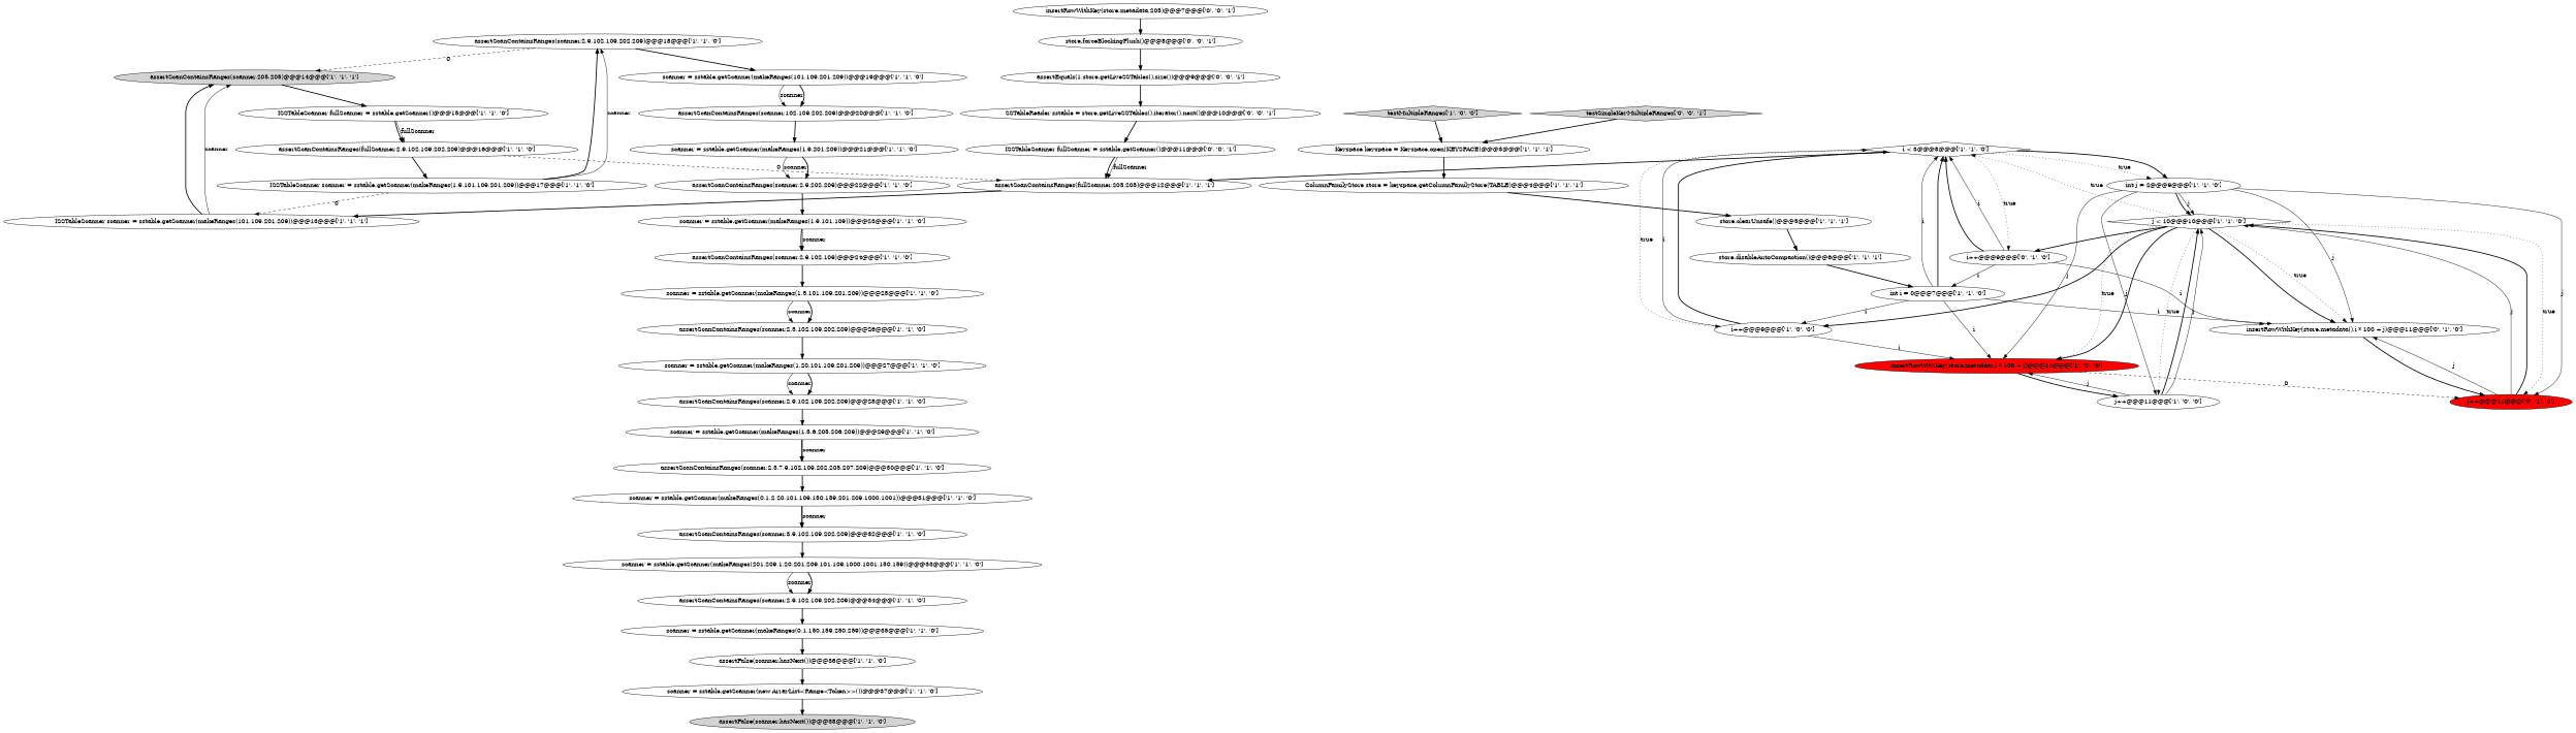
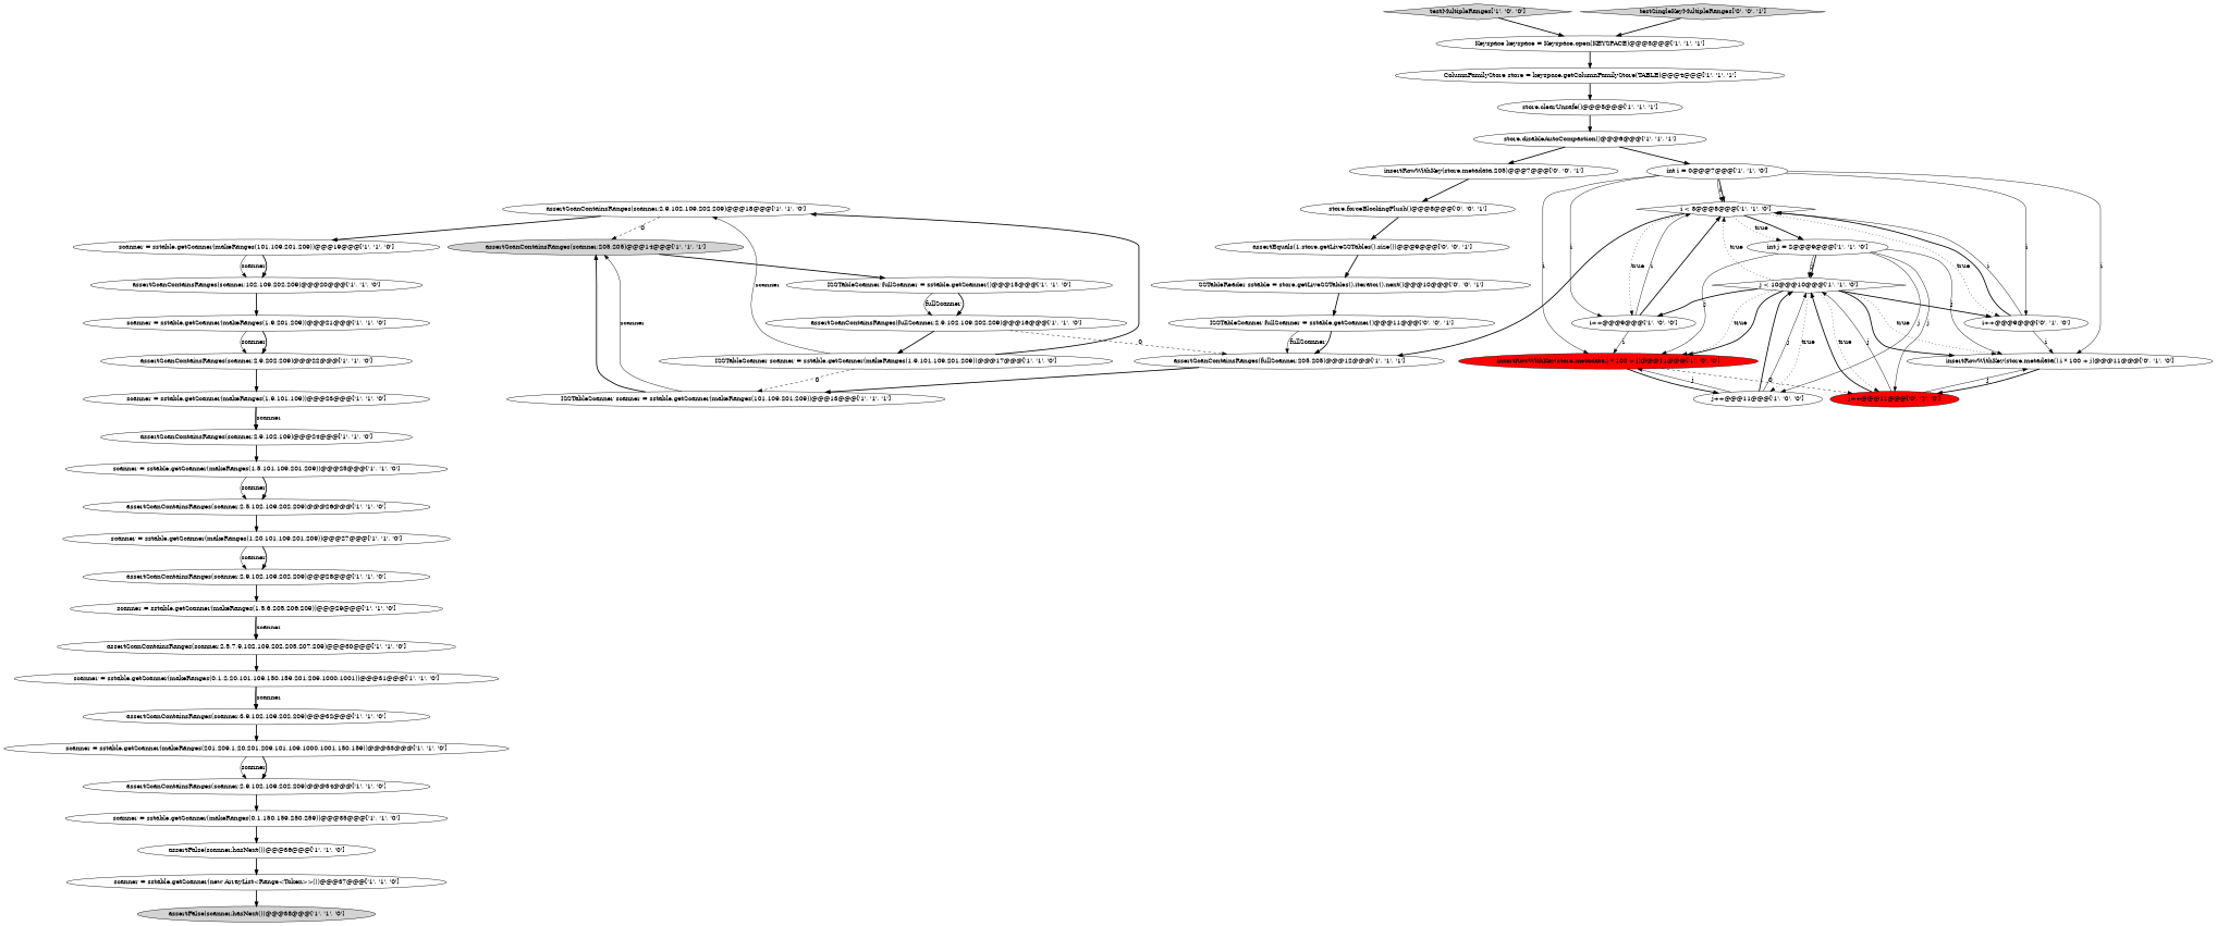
  digraph {
    node [fillcolor=white shape=ellipse style=filled]
    edge [style=bold]
    n1 [label="scanner = sstable.getScanner(makeRanges(1,9,101,109))@@@23@@@['1', '1', '0']"]
    n2 [label="assertScanContainsRanges(scanner,2,9,102,109)@@@24@@@['1', '1', '0']"]
    n3 [label="scanner = sstable.getScanner(makeRanges(1,5,101,109,201,209))@@@25@@@['1', '1', '0']"]
    n4 [label="i < 3@@@8@@@['1', '1', '0']" shape=diamond]
    n5 [label="assertScanContainsRanges(fullScanner,205,205)@@@12@@@['1', '1', '1']"]
    n6 [label="int j = 2@@@9@@@['1', '1', '0']"]
    n7 [label="i++@@@9@@@['0', '1', '0']"]
    n8 [label="i++@@@9@@@['1', '0', '0']"]
    n9 [label="j < 10@@@10@@@['1', '1', '0']" shape=diamond]
    n10 [label="j++@@@11@@@['1', '0', '0']"]
    n11 [fillcolor=red label="insertRowWithKey(store.metadata,i * 100 + j)@@@11@@@['1', '0', '0']"]
    n12 [fillcolor=red label="j++@@@11@@@['0', '1', '0']"]
    n13 [label="insertRowWithKey(store.metadata(),i * 100 + j)@@@11@@@['0', '1', '0']"]
    n14 [label="ISSTableScanner scanner = sstable.getScanner(makeRanges(101,109,201,209))@@@13@@@['1', '1', '1']"]
    n15 [label="assertScanContainsRanges(scanner,2,9,102,109,202,209)@@@18@@@['1', '1', '0']"]
    n16 [fillcolor=lightgray label="assertScanContainsRanges(scanner,205,205)@@@14@@@['1', '1', '1']"]
    n17 [label="scanner = sstable.getScanner(makeRanges(101,109,201,209))@@@19@@@['1', '1', '0']"]
    n18 [label="ISSTableScanner fullScanner = sstable.getScanner()@@@15@@@['1', '1', '0']"]
    n19 [label="assertScanContainsRanges(scanner,102,109,202,209)@@@20@@@['1', '1', '0']"]
    n20 [label="insertRowWithKey(store.metadata,205)@@@7@@@['0', '0', '1']"]
    n21 [label="store.forceBlockingFlush()@@@8@@@['0', '0', '1']"]
    n22 [label="assertEquals(1,store.getLiveSSTables().size())@@@9@@@['0', '0', '1']"]
    n23 [label="ISSTableScanner fullScanner = sstable.getScanner()@@@11@@@['0', '0', '1']"]
    n24 [label="assertScanContainsRanges(fullScanner,2,9,102,109,202,209)@@@16@@@['1', '1', '0']"]
    n25 [label="ISSTableScanner scanner = sstable.getScanner(makeRanges(1,9,101,109,201,209))@@@17@@@['1', '1', '0']"]
    n26 [label="SSTableReader sstable = store.getLiveSSTables().iterator().next()@@@10@@@['0', '0', '1']"]
    n27 [label="scanner = sstable.getScanner(makeRanges(0,1,2,20,101,109,150,159,201,209,1000,1001))@@@31@@@['1', '1', '0']"]
    n28 [label="assertScanContainsRanges(scanner,3,9,102,109,202,209)@@@32@@@['1', '1', '0']"]
    n29 [label="scanner = sstable.getScanner(makeRanges(201,209,1,20,201,209,101,109,1000,1001,150,159))@@@33@@@['1', '1', '0']"]
    n30 [fillcolor=lightgray label="testMultipleRanges['1', '0', '0']" shape=diamond]
    n31 [label="Keyspace keyspace = Keyspace.open(KEYSPACE)@@@3@@@['1', '1', '1']"]
    n32 [label="ColumnFamilyStore store = keyspace.getColumnFamilyStore(TABLE)@@@4@@@['1', '1', '1']"]
    n33 [label="assertScanContainsRanges(scanner,2,9,102,109,202,209)@@@34@@@['1', '1', '0']"]
    n34 [label="scanner = sstable.getScanner(makeRanges(0,1,150,159,250,259))@@@35@@@['1', '1', '0']"]
    n35 [label="assertFalse(scanner.hasNext())@@@36@@@['1', '1', '0']"]
    n36 [label="assertScanContainsRanges(scanner,2,5,102,109,202,209)@@@26@@@['1', '1', '0']"]
    n37 [label="scanner = sstable.getScanner(makeRanges(1,9,201,209))@@@21@@@['1', '1', '0']"]
    n38 [label="assertScanContainsRanges(scanner,2,9,202,209)@@@22@@@['1', '1', '0']"]
    n39 [label="scanner = sstable.getScanner(new ArrayList<Range<Token>>())@@@37@@@['1', '1', '0']"]
    n40 [fillcolor=lightgray label="assertFalse(scanner.hasNext())@@@38@@@['1', '1', '0']"]
    n41 [label="store.disableAutoCompaction()@@@6@@@['1', '1', '1']"]
    n42 [label="int i = 0@@@7@@@['1', '1', '0']"]
    n43 [fillcolor=lightgray label="testSingleKeyMultipleRanges['0', '0', '1']" shape=diamond]
    n44 [label="scanner = sstable.getScanner(makeRanges(1,20,101,109,201,209))@@@27@@@['1', '1', '0']"]
    n45 [label="assertScanContainsRanges(scanner,2,9,102,109,202,209)@@@28@@@['1', '1', '0']"]
    n46 [label="store.clearUnsafe()@@@5@@@['1', '1', '1']"]
    n47 [label="scanner = sstable.getScanner(makeRanges(1,5,6,205,206,209))@@@29@@@['1', '1', '0']"]
    n48 [label="assertScanContainsRanges(scanner,2,5,7,9,102,109,202,205,207,209)@@@30@@@['1', '1', '0']"]
    n1 -> n2
    n1 -> n2 [label=scanner style=solid]
    n2 -> n3
    n3 -> n36 [label=scanner style=solid]
    n3 -> n36
    n4 -> n5
    n4 -> n6
    n4 -> n6 [label=true style=dotted]
    n4 -> n7 [label=true style=dotted]
    n4 -> n8 [label=true style=dotted]
    n5 -> n14
    n6 -> n9 [label=j style=solid]
    n6 -> n9
    n6 -> n10 [label=j style=solid]
    n6 -> n11 [label=j style=solid]
    n6 -> n12 [label=j style=solid]
    n6 -> n13 [label=j style=solid]
    n7 -> n4
    n7 -> n4 [label=i style=solid]
    n7 -> n13 [label=i style=solid]
    n8 -> n4 [label=i style=solid]
    n8 -> n4
    n8 -> n11 [label=i style=solid]
    n9 -> n4 [label=true style=dotted]
    n9 -> n7
    n9 -> n8
    n9 -> n10 [label=true style=dotted]
    n9 -> n11 [label=true style=dotted]
    n9 -> n11
    n9 -> n12 [label=true style=dotted]
    n9 -> n13
    n9 -> n13 [label=true style=dotted]
    n10 -> n9
    n10 -> n9 [label=j style=solid]
    n10 -> n11 [label=j style=solid]
    n11 -> n10
    n11 -> n12 [label=0 style=dashed]
    n12 -> n9 [label=j style=solid]
    n12 -> n9
    n12 -> n13 [label=j style=solid]
    n13 -> n12
    n14 -> n16
    n14 -> n16 [label=scanner style=solid]
    n15 -> n16 [label=0 style=dashed]
    n15 -> n17
    n16 -> n18
    n17 -> n19 [label=scanner style=solid]
    n17 -> n19
    n18 -> n24
    n18 -> n24 [label=fullScanner style=solid]
    n19 -> n37
    n20 -> n21
    n21 -> n22
    n22 -> n26
    n23 -> n5 [label=fullScanner style=solid]
    n23 -> n5
    n24 -> n5 [label=0 style=dashed]
    n24 -> n25
    n25 -> n14 [label=0 style=dashed]
    n25 -> n15 [label=scanner style=solid]
    n25 -> n15
    n26 -> n23
    n27 -> n28
    n27 -> n28 [label=scanner style=solid]
    n28 -> n29
    n29 -> n33 [label=scanner style=solid]
    n29 -> n33
    n30 -> n31
    n31 -> n32
    n32 -> n46
    n33 -> n34
    n34 -> n35
    n35 -> n39
    n36 -> n44
    n37 -> n38 [label=scanner style=solid]
    n37 -> n38
    n38 -> n1
    n39 -> n40
+   n41 -> n20
    n41 -> n42
    n42 -> n4
    n42 -> n4 [label=i style=solid]
-   n7 -> n42 [label=i style=solid]
+   n42 -> n7 [label=i style=solid]
    n42 -> n8 [label=i style=solid]
    n42 -> n11 [label=i style=solid]
    n42 -> n13 [label=i style=solid]
    n43 -> n31
    n44 -> n45 [label=scanner style=solid]
    n44 -> n45
    n45 -> n47
    n46 -> n41
    n47 -> n48
    n47 -> n48 [label=scanner style=solid]
    n48 -> n27
  }
